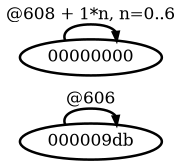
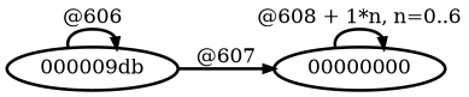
  digraph {
    rankdir=LR
    node [fontsize=20 penwidth=3 shape=oval style=rounded]
    edge [arrowsize=1 color=black fontsize=20 penwidth=3 style=bold]
    "000009db"
    00000000
    "000009db" -> "000009db" [label="@606"]
+   "000009db" -> 00000000 [label="@607"]
    00000000 -> 00000000 [label="@608 + 1*n, n=0..6"]
  }
